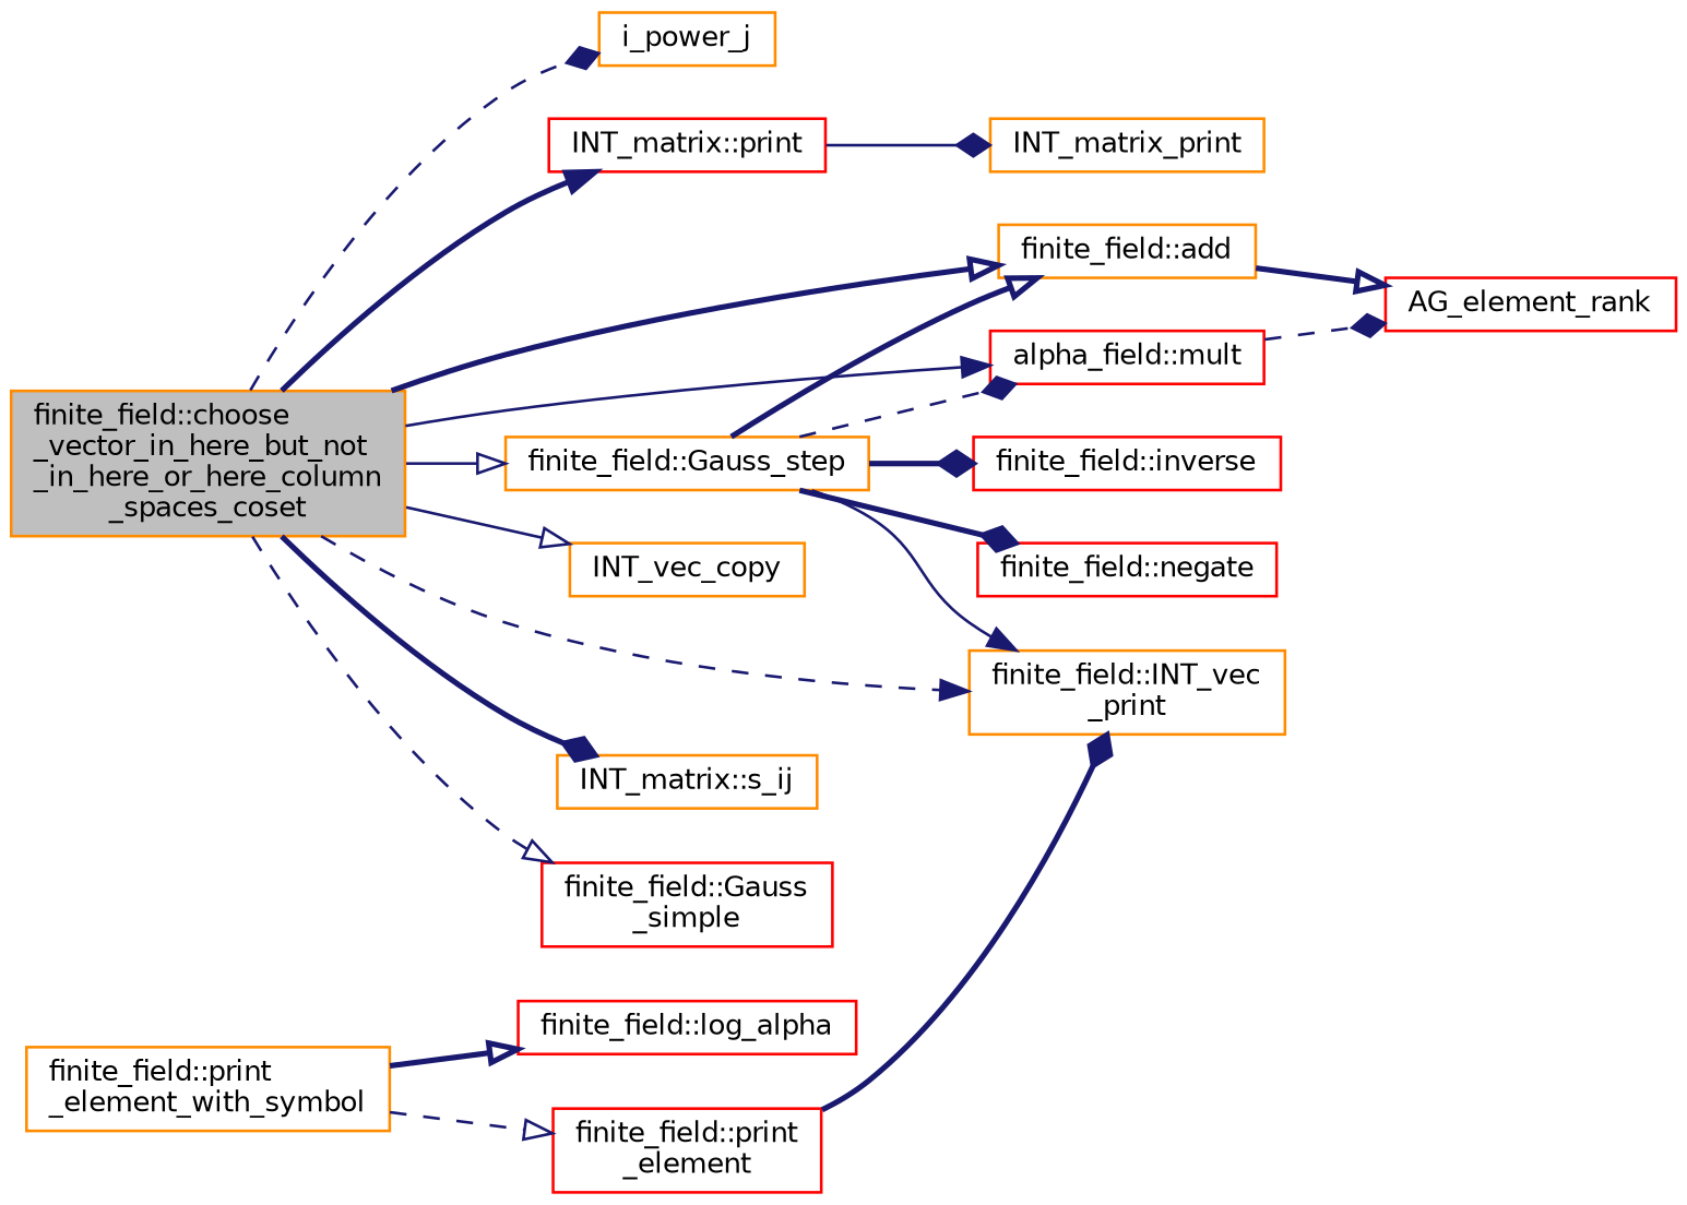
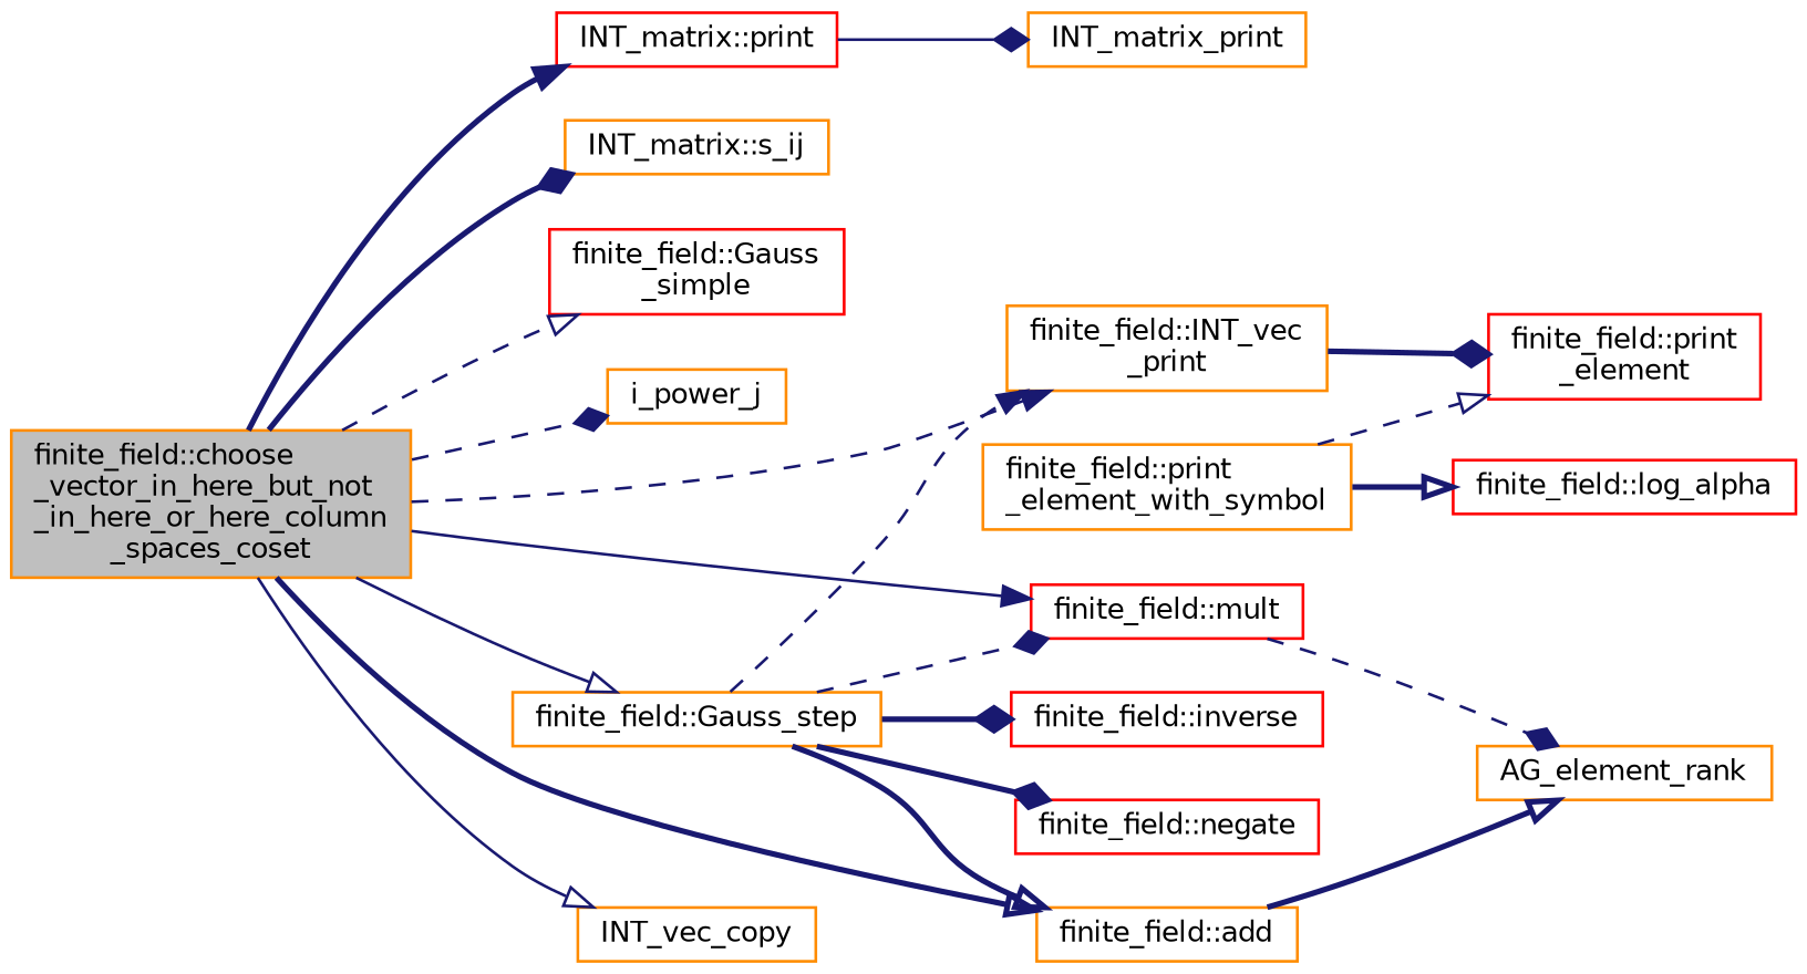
  digraph {
    rankdir=LR
    node [color=darkorange fillcolor=white fontname=Helvetica fontsize=10 shape=record style=filled]
    edge [arrowhead=diamond color=midnightblue fontname=Helvetica fontsize=10 labelfontname=Helvetica labelfontsize=10 style=bold]
    n1 [fillcolor=grey75 fontcolor=black height=0.2 label="finite_field::choose\l_vector_in_here_but_not\l_in_here_or_here_column\l_spaces_coset" width=0.4]
    n2 [color=red height=0.2 label="INT_matrix::print" width=0.4]
    n3 [height=0.2 label="INT_matrix::s_ij" width=0.4]
    n4 [color=red height=0.2 label="finite_field::Gauss\l_simple" width=0.4]
    n5 [height=0.2 label=i_power_j width=0.4]
    n6 [height=0.2 label="finite_field::INT_vec\l_print" width=0.4]
    n7 [height=0.2 label="finite_field::add" width=0.4]
-   n8 [color=red height=0.2 label="alpha_field::mult" width=0.4]
+   n8 [color=red height=0.2 label="finite_field::mult" width=0.4]
    n9 [height=0.2 label=INT_vec_copy width=0.4]
    n10 [height=0.2 label="finite_field::Gauss_step" width=0.4]
    n11 [height=0.2 label=INT_matrix_print width=0.4]
    n12 [color=red height=0.2 label="finite_field::print\l_element" width=0.4]
-   n13 [color=red height=0.2 label=AG_element_rank width=0.4]
+   n13 [height=0.2 label=AG_element_rank width=0.4]
    n14 [color=red height=0.2 label="finite_field::negate" width=0.4]
    n15 [color=red height=0.2 label="finite_field::inverse" width=0.4]
    n16 [height=0.2 label="finite_field::print\l_element_with_symbol" width=0.4]
    n17 [color=red height=0.2 label="finite_field::log_alpha" width=0.4]
    n1 -> n2 [arrowhead=normal]
    n1 -> n3
    n1 -> n4 [arrowhead=onormal style=dashed]
    n1 -> n5 [style=dashed]
    n1 -> n6 [arrowhead=normal style=dashed]
    n1 -> n7 [arrowhead=onormal]
    n1 -> n8 [arrowhead=normal style=solid]
    n1 -> n9 [arrowhead=onormal style=solid]
    n1 -> n10 [arrowhead=onormal style=solid]
    n2 -> n11 [style=solid]
-   n12 -> n6
+   n6 -> n12
    n7 -> n13 [arrowhead=onormal]
    n8 -> n13 [style=dashed]
-   n10 -> n6 [arrowhead=normal style=solid]
+   n10 -> n6 [arrowhead=normal style=dashed]
    n10 -> n7 [arrowhead=onormal]
    n10 -> n8 [style=dashed]
    n10 -> n14
    n10 -> n15
    n16 -> n12 [arrowhead=onormal style=dashed]
    n16 -> n17 [arrowhead=onormal]
  }
